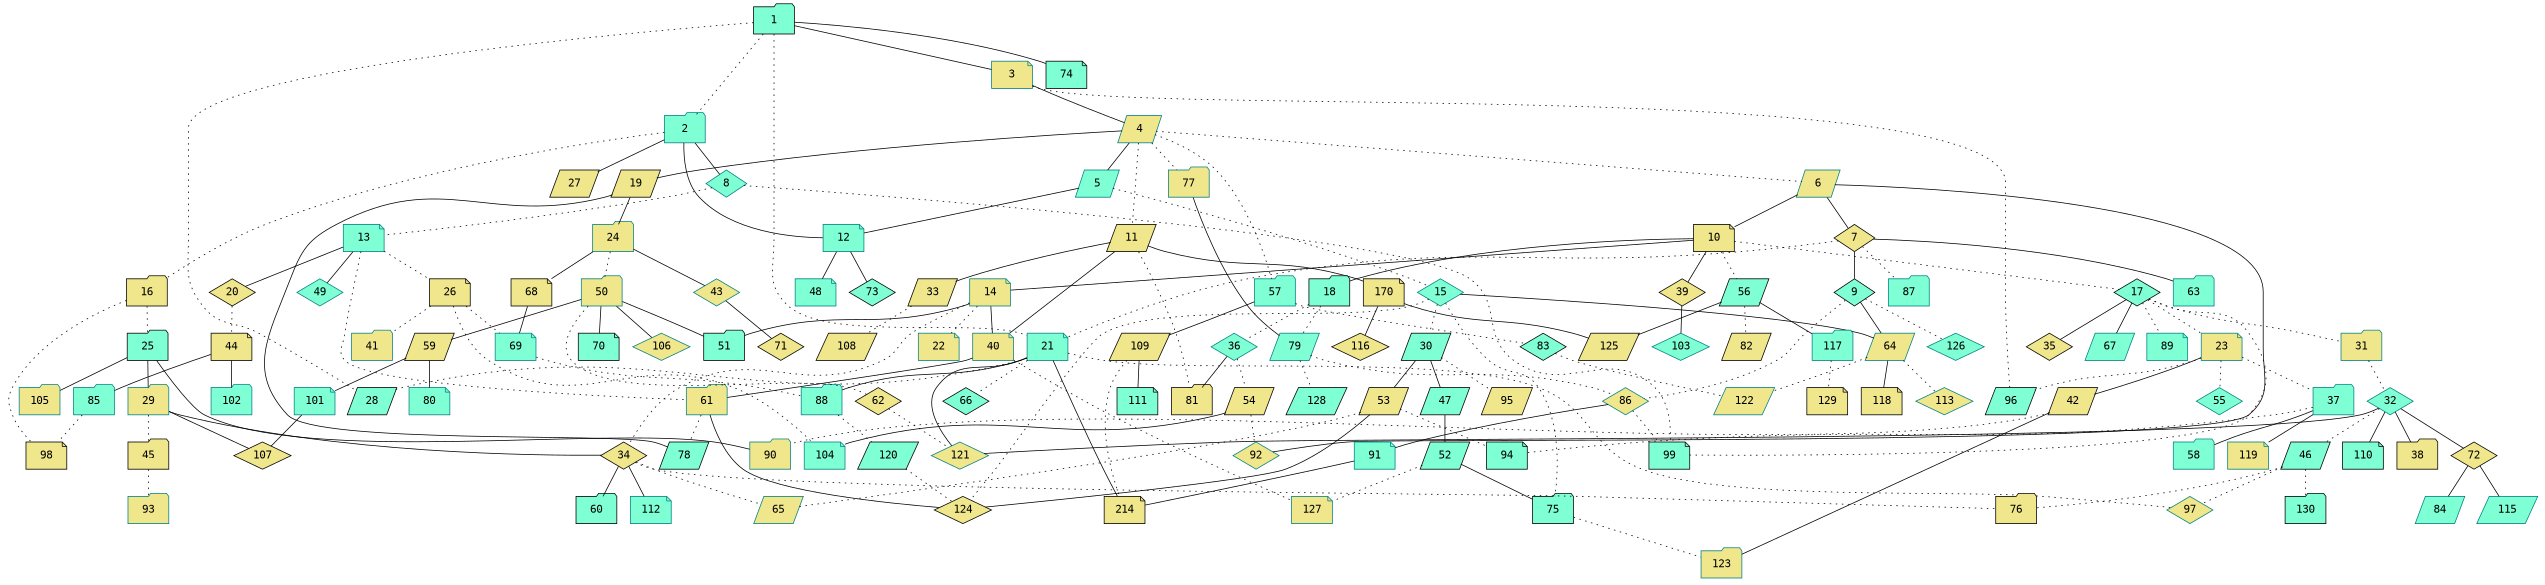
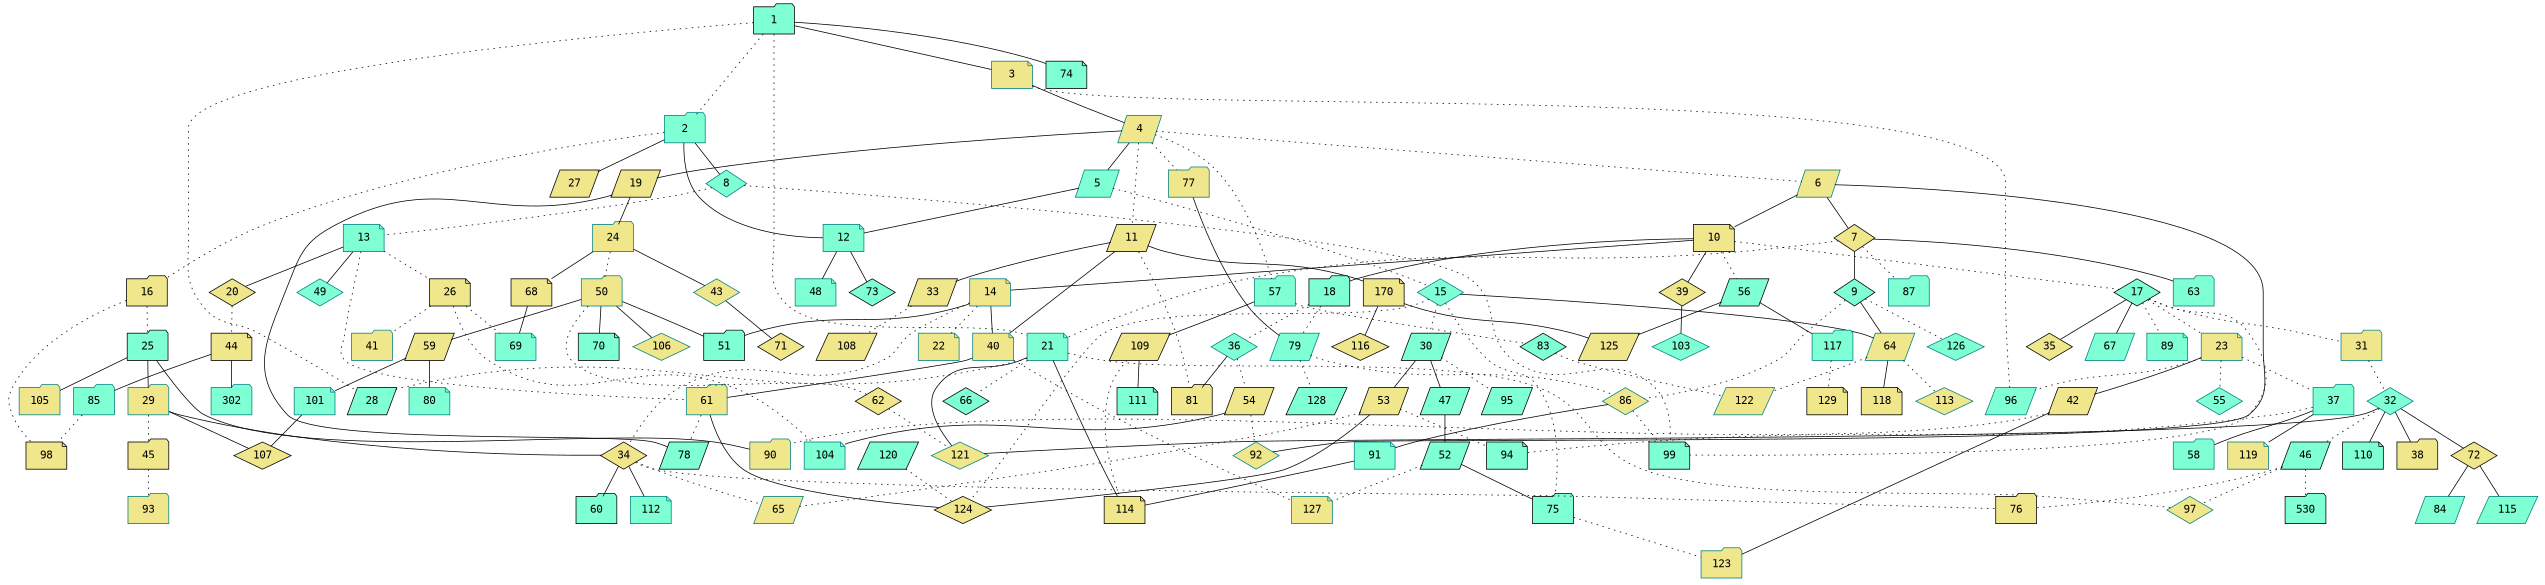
  graph {
    fontname="DejaVu Sans Mono"
    node [color=black fillcolor=khaki fontname="DejaVu Sans Mono" shape=folder style=filled]
    edge [fontname="DejaVu Sans Mono" style=solid]
    1 [fillcolor=aquamarine]
    2 [color=teal fillcolor=aquamarine]
    3 [color=teal shape=note]
    21 [color=teal fillcolor=aquamarine shape=note]
    28 [fillcolor=aquamarine shape=parallelogram]
    74 [fillcolor=aquamarine shape=note]
    8 [color=teal fillcolor=aquamarine shape=diamond]
    12 [color=teal fillcolor=aquamarine shape=note]
    16
    27 [shape=parallelogram]
    4 [color=teal shape=parallelogram]
-   96 [fillcolor=aquamarine shape=parallelogram]
+   96 [color=teal fillcolor=aquamarine shape=parallelogram]
    66 [fillcolor=aquamarine shape=diamond]
-   88 [color=teal fillcolor=aquamarine]
    97 [color=teal shape=diamond]
-   114 [shape=note label=214]
+   114 [shape=note]
    121 [color=teal shape=diamond]
    13 [color=teal fillcolor=aquamarine shape=note]
    99 [fillcolor=aquamarine shape=note]
    48 [color=teal fillcolor=aquamarine shape=note]
    73 [fillcolor=aquamarine shape=diamond]
    25 [fillcolor=aquamarine]
    98 [shape=note]
    5 [color=teal fillcolor=aquamarine shape=parallelogram]
    6 [color=teal shape=parallelogram]
    11 [shape=parallelogram]
    19 [shape=parallelogram]
    57 [color=teal fillcolor=aquamarine]
    77 [color=teal]
    15 [color=teal fillcolor=aquamarine shape=diamond]
    7 [shape=diamond]
    10 [shape=note]
    92 [color=teal shape=diamond]
    33 [shape=parallelogram]
    40 [color=teal shape=note]
    81
    n37 [label=170 shape=note]
    24 [color=teal]
    78 [fillcolor=aquamarine shape=parallelogram]
    83 [fillcolor=aquamarine shape=diamond]
    109 [shape=parallelogram]
    79 [color=teal fillcolor=aquamarine shape=parallelogram]
    64 [color=teal shape=parallelogram]
    30 [fillcolor=aquamarine shape=parallelogram]
    75 [fillcolor=aquamarine]
    124 [shape=diamond]
    9 [fillcolor=aquamarine shape=diamond]
    63 [color=teal fillcolor=aquamarine]
    87 [color=teal fillcolor=aquamarine]
    14 [color=teal shape=note]
    17 [fillcolor=aquamarine shape=diamond]
    18 [fillcolor=aquamarine]
    39 [shape=diamond]
    56 [fillcolor=aquamarine shape=parallelogram]
    86 [color=teal shape=diamond]
    126 [color=teal fillcolor=aquamarine shape=diamond]
    20 [shape=diamond]
    26 [shape=note]
    49 [color=teal fillcolor=aquamarine shape=diamond]
    61 [color=teal]
    113 [color=teal shape=diamond]
    118 [shape=note]
    122 [color=teal shape=parallelogram]
    91 [color=teal fillcolor=aquamarine shape=note]
    22 [color=teal shape=note]
    34 [shape=diamond]
    51 [fillcolor=aquamarine]
    23 [color=teal shape=note]
    31 [color=teal]
    35 [shape=diamond]
    67 [color=teal fillcolor=aquamarine shape=parallelogram]
    89 [color=teal fillcolor=aquamarine shape=note]
    36 [color=teal fillcolor=aquamarine shape=diamond]
    103 [color=teal fillcolor=aquamarine shape=diamond]
-   82 [shape=parallelogram]
    117 [color=teal fillcolor=aquamarine]
    125 [shape=parallelogram]
    108 [shape=parallelogram]
    127 [color=teal shape=note]
    116 [shape=diamond]
    44 [shape=note]
    41 [color=teal]
    69 [color=teal fillcolor=aquamarine shape=note]
    104 [color=teal fillcolor=aquamarine shape=note]
    60 [fillcolor=aquamarine]
    65 [color=teal shape=parallelogram]
    76
    112 [color=teal fillcolor=aquamarine shape=note]
    47 [fillcolor=aquamarine shape=parallelogram]
    53 [shape=parallelogram]
-   95 [shape=parallelogram]
+   95 [fillcolor=aquamarine shape=parallelogram]
    123 [color=teal]
    29 [color=teal]
    90 [color=teal]
    105 [color=teal]
    37 [color=teal fillcolor=aquamarine]
    42 [shape=parallelogram]
    55 [color=teal fillcolor=aquamarine shape=diamond]
    32 [color=teal fillcolor=aquamarine shape=diamond]
    54 [shape=parallelogram]
    128 [fillcolor=aquamarine shape=parallelogram]
    43 [color=teal shape=diamond]
    50 [color=teal]
    68 [shape=note]
    85 [color=teal fillcolor=aquamarine]
-   102 [color=teal fillcolor=aquamarine]
+   102 [color=teal fillcolor=aquamarine label=302]
    120 [fillcolor=aquamarine shape=parallelogram]
    58 [color=teal fillcolor=aquamarine]
    94 [fillcolor=aquamarine shape=note]
    119 [color=teal shape=note]
    71 [shape=diamond]
    59 [shape=parallelogram]
    62 [shape=diamond]
    70 [fillcolor=aquamarine shape=note]
    106 [color=teal shape=diamond]
    45
    107 [shape=diamond]
    93 [color=teal]
    52 [fillcolor=aquamarine shape=parallelogram]
    38
    46 [fillcolor=aquamarine shape=parallelogram]
    72 [shape=diamond]
    110 [fillcolor=aquamarine shape=note]
-   130 [fillcolor=aquamarine]
+   130 [fillcolor=aquamarine label=530]
    84 [color=teal fillcolor=aquamarine shape=parallelogram]
    115 [color=teal fillcolor=aquamarine shape=parallelogram]
    80 [color=teal fillcolor=aquamarine shape=note]
    101 [color=teal fillcolor=aquamarine shape=note]
    129 [shape=note]
    111 [fillcolor=aquamarine shape=note]
    1 -- 2 [style=dotted]
    1 -- 3
    1 -- 21 [style=dotted]
    1 -- 28 [style=dotted]
    1 -- 74
    2 -- 8
    2 -- 12
    2 -- 16 [style=dotted]
    2 -- 27
    3 -- 4
    3 -- 96 [style=dotted]
    21 -- 28 [style=dotted]
    21 -- 66 [style=dotted]
-   21 -- 88
    21 -- 97 [style=dotted]
    21 -- 114
    21 -- 121
    8 -- 13 [style=dotted]
    8 -- 99 [style=dotted]
    12 -- 48
    12 -- 73
    16 -- 25 [style=dotted]
    16 -- 98 [style=dotted]
    4 -- 5
    4 -- 6 [style=dotted]
    4 -- 11 [style=dotted]
    4 -- 19
    4 -- 57 [style=dotted]
    4 -- 77 [style=dotted]
-   88 -- 120 [style=dotted]
    13 -- 20
    13 -- 26 [style=dotted]
    13 -- 49
    13 -- 61 [style=dotted]
    25 -- 29
    25 -- 90
    25 -- 105
    5 -- 12
    5 -- 15 [style=dotted]
    6 -- 7
    6 -- 10
    6 -- 92
    11 -- 33
    11 -- 40
    11 -- 81 [style=dotted]
    11 -- n37
    19 -- 24
    19 -- 78
    57 -- 83 [style=dotted]
    57 -- 109
    77 -- 79
    15 -- 64
    15 -- 30 [style=dotted]
    15 -- 75 [style=dotted]
    15 -- 124 [style=dotted]
    7 -- 21 [style=dotted]
    7 -- 9
    7 -- 63
    7 -- 87 [style=dotted]
    10 -- 14
    10 -- 17 [style=dotted]
    10 -- 18
    10 -- 39
    10 -- 56 [style=dotted]
    33 -- 108 [style=dotted]
    40 -- 61
    40 -- 127 [style=dotted]
    n37 -- 125
    n37 -- 116
    24 -- 43
    24 -- 50 [style=dotted]
    24 -- 68
    83 -- 122 [style=dotted]
    109 -- 114 [style=dotted]
    109 -- 111
    79 -- 86 [style=dotted]
    79 -- 128 [style=dotted]
    64 -- 113 [style=dotted]
    64 -- 118
    64 -- 122 [style=dotted]
    30 -- 47
    30 -- 53
    30 -- 95 [style=dotted]
    75 -- 123 [style=dotted]
    9 -- 64
    9 -- 86 [style=dotted]
    9 -- 126 [style=dotted]
    14 -- 40
    14 -- 22 [style=dotted]
    14 -- 34 [style=dotted]
    14 -- 51
    17 -- 99 [style=dotted]
    17 -- 23 [style=dotted]
    17 -- 31 [style=dotted]
    17 -- 35
    17 -- 67
    17 -- 89 [style=dotted]
    18 -- 79 [style=dotted]
    18 -- 36 [style=dotted]
    39 -- 103
-   56 -- 82 [style=dotted]
    56 -- 117
    56 -- 125
    86 -- 99 [style=dotted]
    86 -- 91
    20 -- 44 [style=dotted]
    26 -- 41 [style=dotted]
    26 -- 69 [style=dotted]
    26 -- 104 [style=dotted]
    61 -- 78 [style=dotted]
    61 -- 124
    91 -- 114
    34 -- 60
    34 -- 65 [style=dotted]
    34 -- 76 [style=dotted]
    34 -- 112
    23 -- 96 [style=dotted]
    23 -- 37 [style=dotted]
    23 -- 42
    23 -- 55 [style=dotted]
    31 -- 32 [style=dotted]
    36 -- 81
    36 -- 54 [style=dotted]
    117 -- 129 [style=dotted]
    44 -- 85
    44 -- 102
-   69 -- 88 [style=dotted]
    47 -- 52
    53 -- 124
    53 -- 65 [style=dotted]
    53 -- 94 [style=dotted]
    29 -- 34
    29 -- 45 [style=dotted]
    29 -- 107
    37 -- 58
    37 -- 94 [style=dotted]
    37 -- 119
    42 -- 123
    42 -- 90 [style=dotted]
    32 -- 121
    32 -- 38
    32 -- 46 [style=dotted]
    32 -- 72
    32 -- 110
    54 -- 92 [style=dotted]
    54 -- 104
    43 -- 71
    50 -- 51
    50 -- 59
    50 -- 62 [style=dotted]
    50 -- 70
    50 -- 106
    68 -- 69
    85 -- 98 [style=dotted]
    120 -- 124 [style=dotted]
    59 -- 80
    59 -- 101
    62 -- 121 [style=dotted]
    45 -- 93 [style=dotted]
    52 -- 75
    52 -- 127 [style=dotted]
    46 -- 97 [style=dotted]
    46 -- 76 [style=dotted]
    46 -- 130 [style=dotted]
    72 -- 84
    72 -- 115
    101 -- 107
  }
